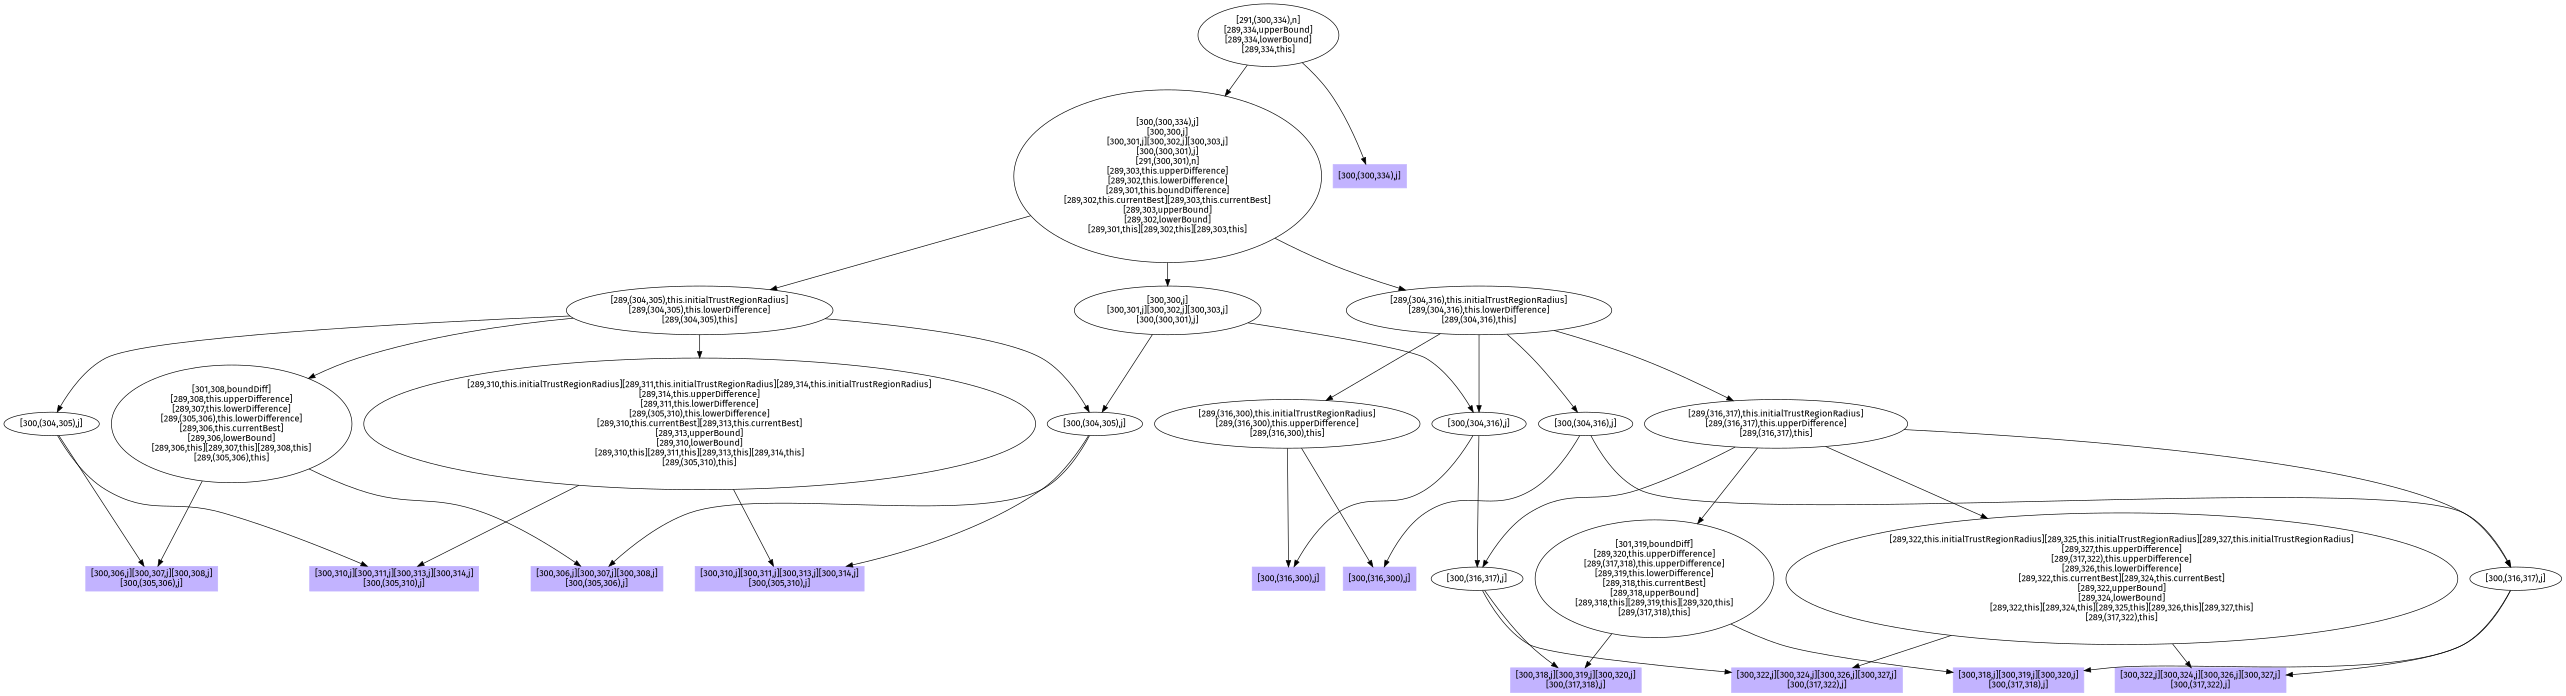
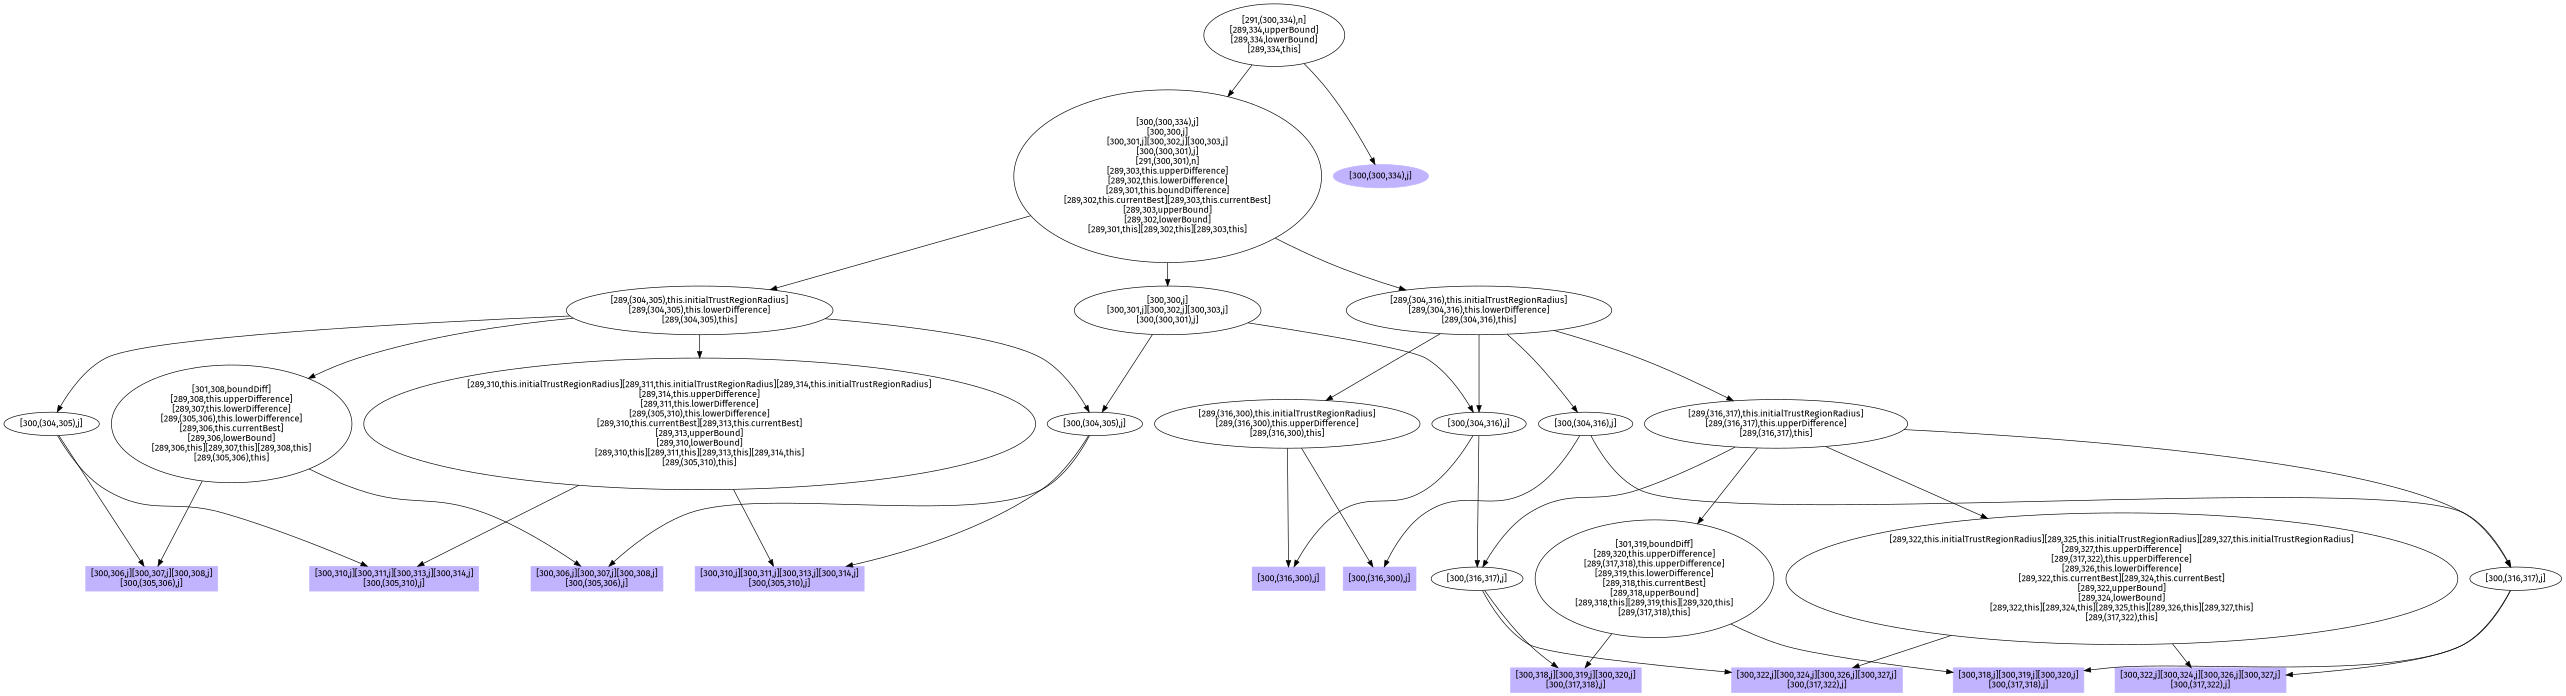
  digraph {
    fontname="Fira Sans"
    node [fontname="Fira Sans"]
    edge [fontname="Fira Sans"]
    n1 [color=".7 .3 1.0" label="[300,306,j][300,307,j][300,308,j]\n[300,(305,306),j]" shape=box style=filled]
    n2 [color=".7 .3 1.0" label="[300,306,j][300,307,j][300,308,j]\n[300,(305,306),j]" shape=box style=filled]
    n3 [label="[301,308,boundDiff]\n[289,308,this.upperDifference]\n[289,307,this.lowerDifference]\n[289,(305,306),this.lowerDifference]\n[289,306,this.currentBest]\n[289,306,lowerBound]\n[289,306,this][289,307,this][289,308,this]\n[289,(305,306),this]"]
    n4 [color=".7 .3 1.0" label="[300,310,j][300,311,j][300,313,j][300,314,j]\n[300,(305,310),j]" shape=box style=filled]
    n5 [color=".7 .3 1.0" label="[300,310,j][300,311,j][300,313,j][300,314,j]\n[300,(305,310),j]" shape=box style=filled]
    n6 [label="[289,310,this.initialTrustRegionRadius][289,311,this.initialTrustRegionRadius][289,314,this.initialTrustRegionRadius]\n[289,314,this.upperDifference]\n[289,311,this.lowerDifference]\n[289,(305,310),this.lowerDifference]\n[289,310,this.currentBest][289,313,this.currentBest]\n[289,313,upperBound]\n[289,310,lowerBound]\n[289,310,this][289,311,this][289,313,this][289,314,this]\n[289,(305,310),this]"]
    n7 [label="[300,(304,305),j]"]
    n8 [label="[300,(304,305),j]"]
    n9 [label="[289,(304,305),this.initialTrustRegionRadius]\n[289,(304,305),this.lowerDifference]\n[289,(304,305),this]"]
    n10 [color=".7 .3 1.0" label="[300,318,j][300,319,j][300,320,j]\n[300,(317,318),j]" shape=box style=filled]
    n11 [color=".7 .3 1.0" label="[300,318,j][300,319,j][300,320,j]\n[300,(317,318),j]" shape=box style=filled]
    n12 [label="[301,319,boundDiff]\n[289,320,this.upperDifference]\n[289,(317,318),this.upperDifference]\n[289,319,this.lowerDifference]\n[289,318,this.currentBest]\n[289,318,upperBound]\n[289,318,this][289,319,this][289,320,this]\n[289,(317,318),this]"]
    n13 [color=".7 .3 1.0" label="[300,322,j][300,324,j][300,326,j][300,327,j]\n[300,(317,322),j]" shape=box style=filled]
    n14 [color=".7 .3 1.0" label="[300,322,j][300,324,j][300,326,j][300,327,j]\n[300,(317,322),j]" shape=box style=filled]
    n15 [label="[289,322,this.initialTrustRegionRadius][289,325,this.initialTrustRegionRadius][289,327,this.initialTrustRegionRadius]\n[289,327,this.upperDifference]\n[289,(317,322),this.upperDifference]\n[289,326,this.lowerDifference]\n[289,322,this.currentBest][289,324,this.currentBest]\n[289,322,upperBound]\n[289,324,lowerBound]\n[289,322,this][289,324,this][289,325,this][289,326,this][289,327,this]\n[289,(317,322),this]"]
    n16 [label="[300,(316,317),j]"]
    n17 [label="[300,(316,317),j]"]
    n18 [label="[289,(316,317),this.initialTrustRegionRadius]\n[289,(316,317),this.upperDifference]\n[289,(316,317),this]"]
    n19 [color=".7 .3 1.0" label="[300,(316,300),j]" shape=box style=filled]
    n20 [color=".7 .3 1.0" label="[300,(316,300),j]" shape=box style=filled]
    n21 [label="[289,(316,300),this.initialTrustRegionRadius]\n[289,(316,300),this.upperDifference]\n[289,(316,300),this]"]
    n22 [label="[300,(304,316),j]"]
    n23 [label="[300,(304,316),j]"]
    n24 [label="[289,(304,316),this.initialTrustRegionRadius]\n[289,(304,316),this.lowerDifference]\n[289,(304,316),this]"]
    n25 [label="[300,300,j]\n[300,301,j][300,302,j][300,303,j]\n[300,(300,301),j]"]
    n26 [label="[300,(300,334),j]\n[300,300,j]\n[300,301,j][300,302,j][300,303,j]\n[300,(300,301),j]\n[291,(300,301),n]\n[289,303,this.upperDifference]\n[289,302,this.lowerDifference]\n[289,301,this.boundDifference]\n[289,302,this.currentBest][289,303,this.currentBest]\n[289,303,upperBound]\n[289,302,lowerBound]\n[289,301,this][289,302,this][289,303,this]"]
-   n27 [color=".7 .3 1.0" label="[300,(300,334),j]" shape=box style=filled]
+   n27 [color=".7 .3 1.0" label="[300,(300,334),j]" shape=ellipse style=filled]
    n28 [label="[291,(300,334),n]\n[289,334,upperBound]\n[289,334,lowerBound]\n[289,334,this]"]
    n3 -> n1
    n3 -> n2
    n6 -> n4
    n6 -> n5
    n7 -> n1
    n7 -> n4
    n8 -> n2
    n8 -> n5
    n9 -> n3
    n9 -> n6
    n9 -> n7
    n9 -> n8
    n12 -> n10
    n12 -> n11
    n15 -> n13
    n15 -> n14
    n16 -> n10
    n16 -> n13
    n17 -> n11
    n17 -> n14
    n18 -> n12
    n18 -> n15
    n18 -> n16
    n18 -> n17
    n21 -> n19
    n21 -> n20
    n22 -> n16
    n22 -> n19
    n23 -> n17
    n23 -> n20
    n24 -> n18
    n24 -> n21
    n24 -> n22
    n24 -> n23
    n25 -> n8
    n25 -> n23
    n26 -> n9
    n26 -> n24
    n26 -> n25
    n28 -> n26
    n28 -> n27
  }
